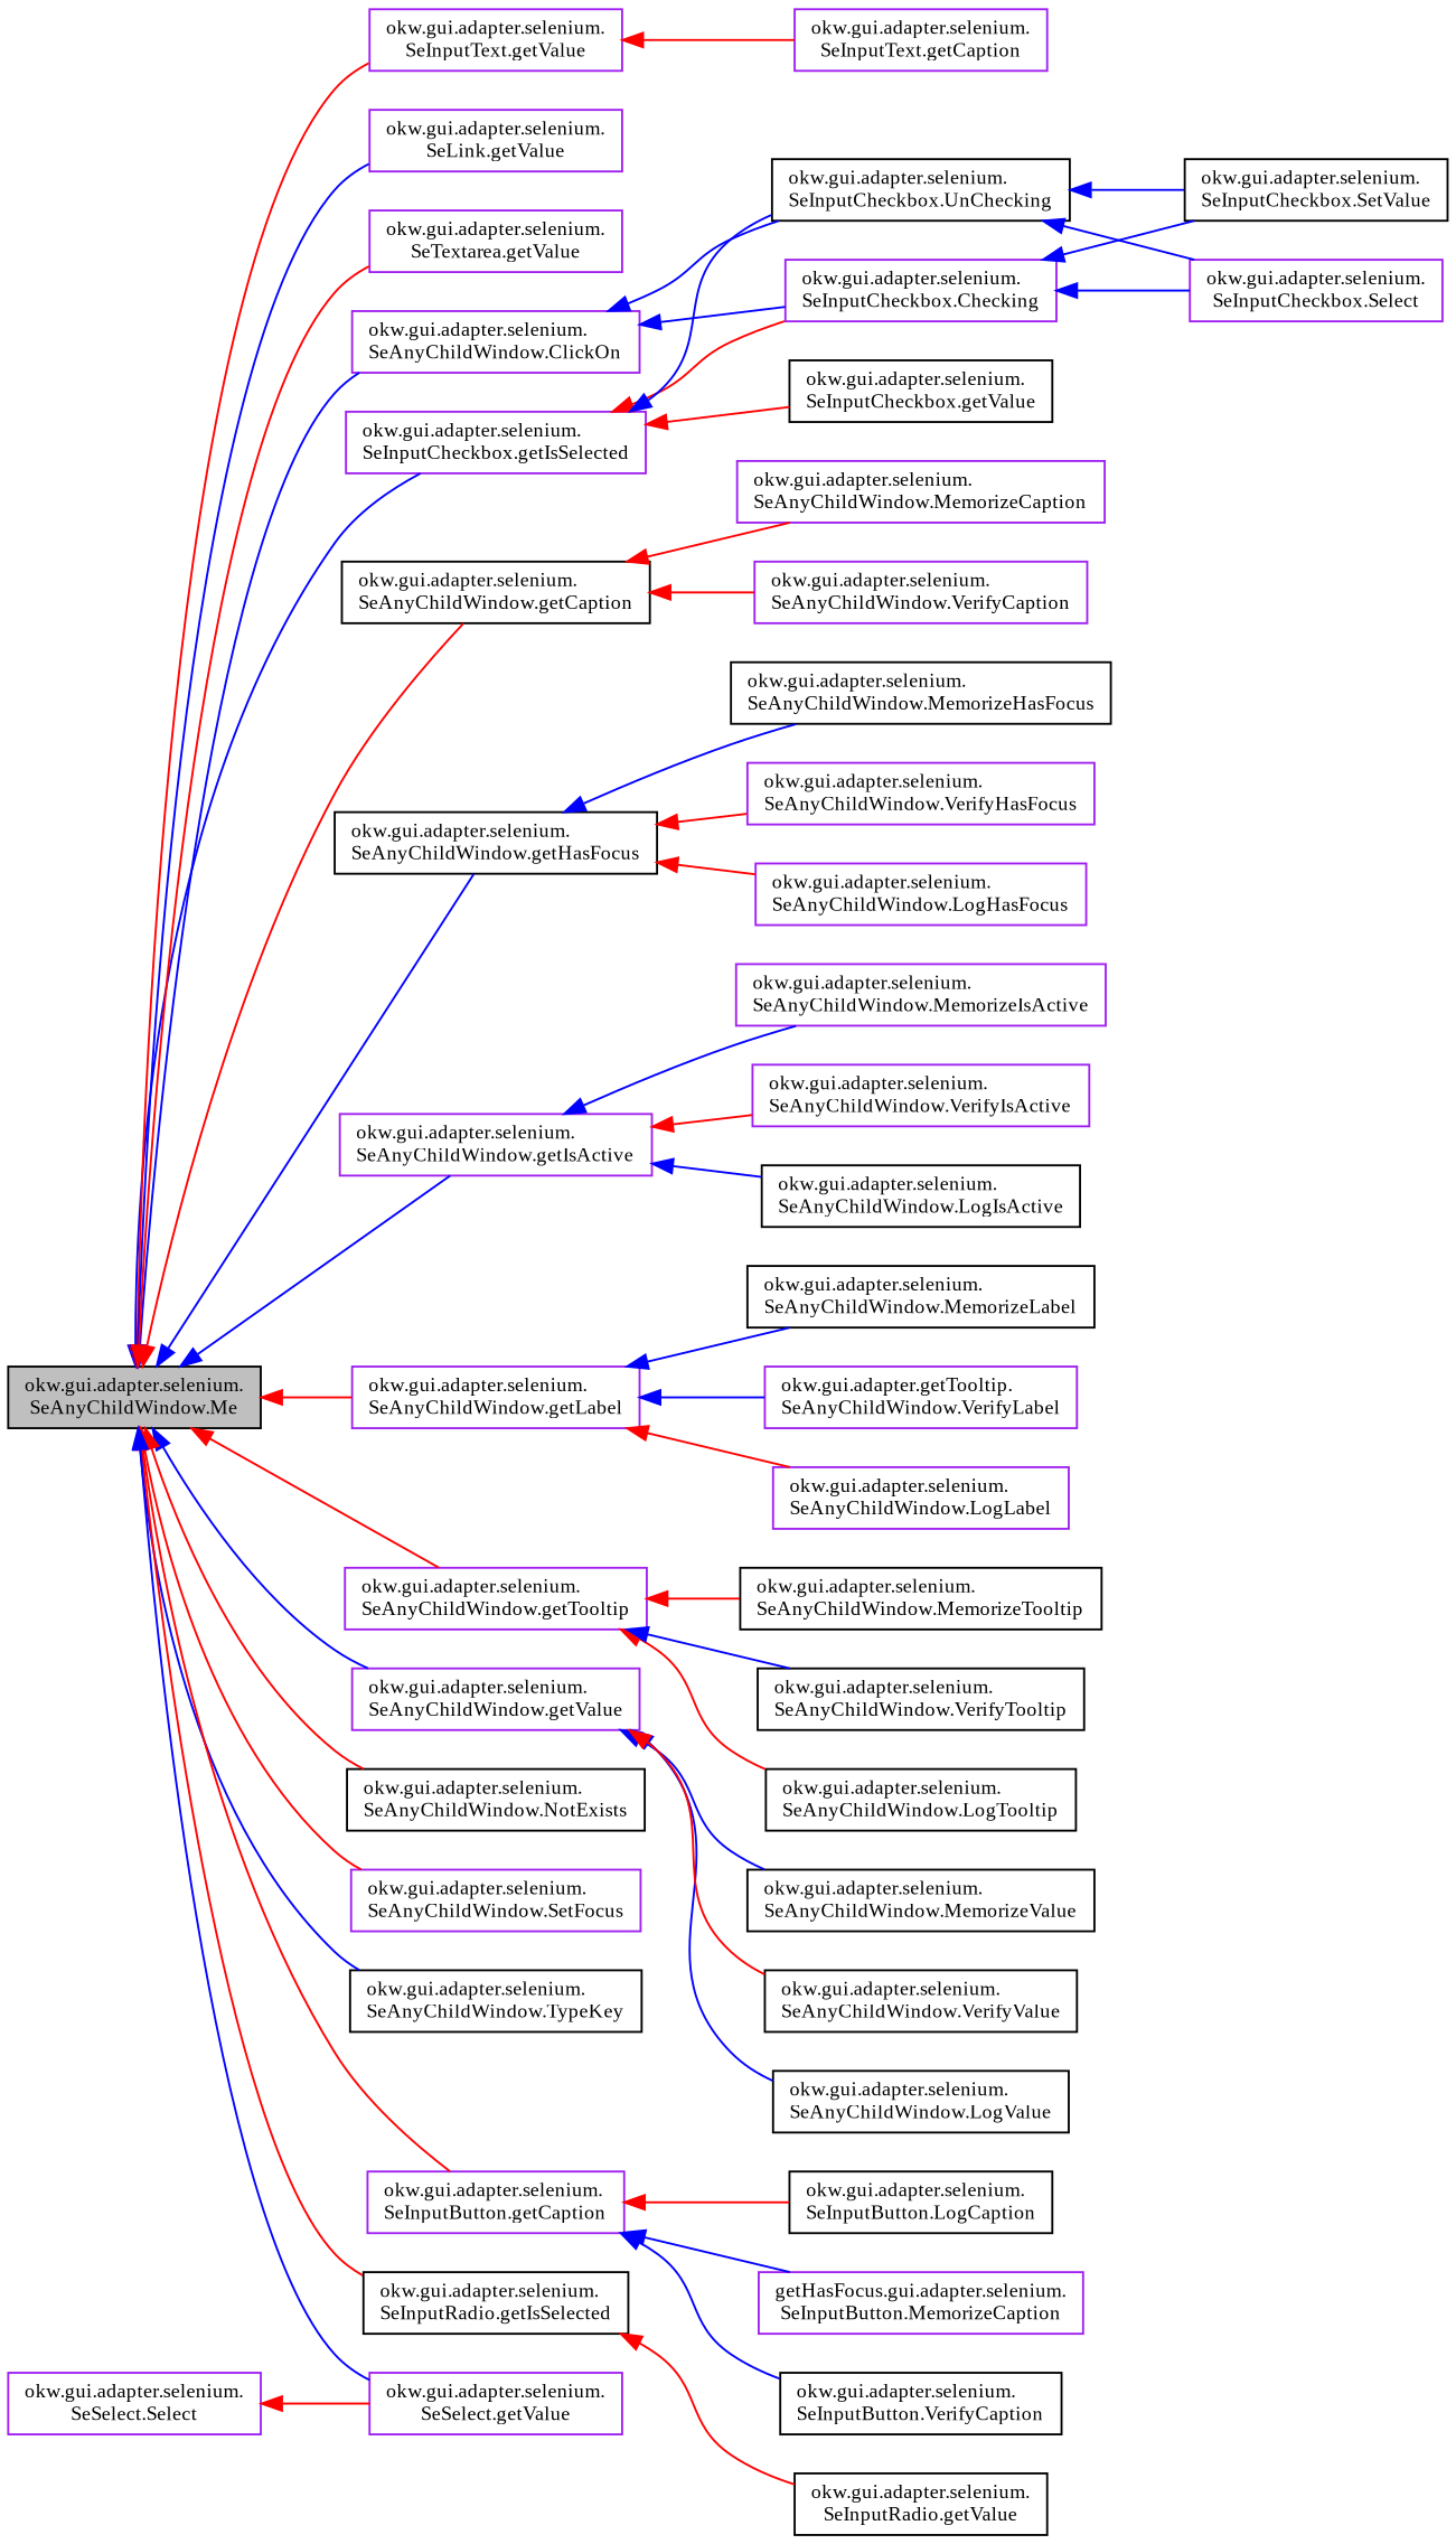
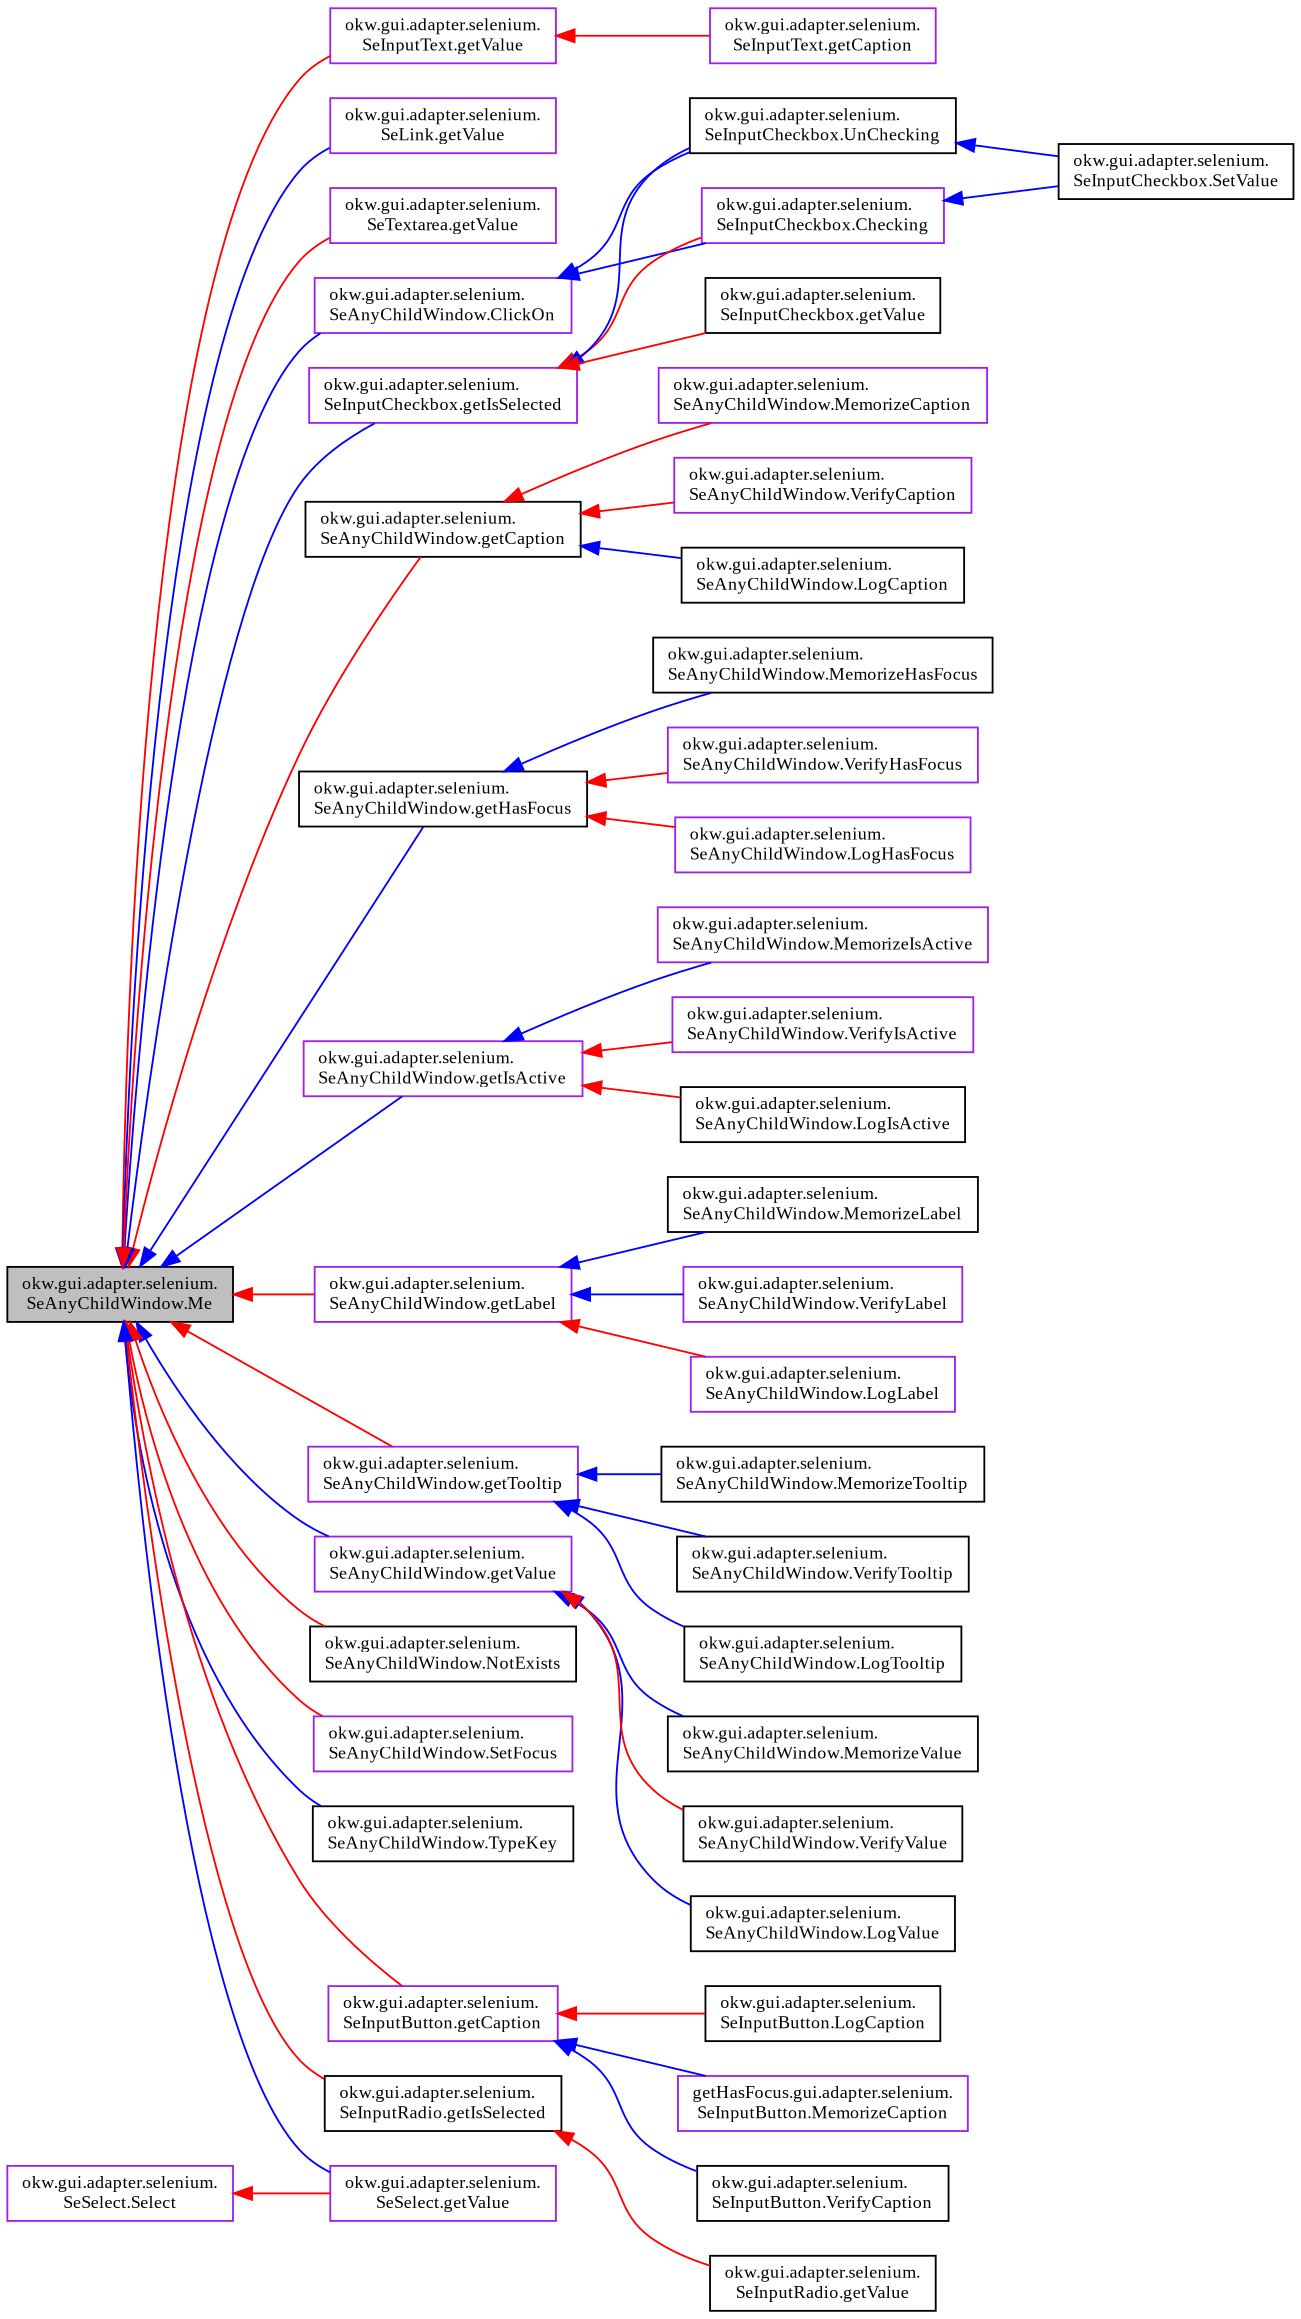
  digraph {
    fontname="Liberation Serif"
    rankdir=LR
    node [color=purple fillcolor=white fontname="Liberation Serif" fontsize=10 shape=record style=filled]
    edge [color=blue dir=back fontname="Liberation Serif" fontsize=10 labelfontname=Helvetica labelfontsize=10 style=solid]
    n1 [color=black fillcolor=grey75 fontcolor=black height=0.2 label="okw.gui.adapter.selenium.\lSeAnyChildWindow.Me" width=0.4]
    n2 [height=0.2 label="okw.gui.adapter.selenium.\lSeAnyChildWindow.ClickOn" width=0.4]
    n3 [color=black height=0.2 label="okw.gui.adapter.selenium.\lSeAnyChildWindow.getCaption" width=0.4]
    n4 [color=black height=0.2 label="okw.gui.adapter.selenium.\lSeAnyChildWindow.getHasFocus" width=0.4]
    n5 [height=0.2 label="okw.gui.adapter.selenium.\lSeAnyChildWindow.getIsActive" width=0.4]
    n6 [height=0.2 label="okw.gui.adapter.selenium.\lSeAnyChildWindow.getLabel" width=0.4]
    n7 [height=0.2 label="okw.gui.adapter.selenium.\lSeAnyChildWindow.getTooltip" width=0.4]
    n8 [height=0.2 label="okw.gui.adapter.selenium.\lSeAnyChildWindow.getValue" width=0.4]
    n9 [color=black height=0.2 label="okw.gui.adapter.selenium.\lSeAnyChildWindow.NotExists" width=0.4]
    n10 [height=0.2 label="okw.gui.adapter.selenium.\lSeAnyChildWindow.SetFocus" width=0.4]
    n11 [color=black height=0.2 label="okw.gui.adapter.selenium.\lSeAnyChildWindow.TypeKey" width=0.4]
    n12 [height=0.2 label="okw.gui.adapter.selenium.\lSeInputButton.getCaption" width=0.4]
    n13 [height=0.2 label="okw.gui.adapter.selenium.\lSeInputCheckbox.getIsSelected" width=0.4]
    n14 [color=black height=0.2 label="okw.gui.adapter.selenium.\lSeInputRadio.getIsSelected" width=0.4]
    n15 [height=0.2 label="okw.gui.adapter.selenium.\lSeInputText.getValue" width=0.4]
    n16 [height=0.2 label="okw.gui.adapter.selenium.\lSeLink.getValue" width=0.4]
    n17 [height=0.2 label="okw.gui.adapter.selenium.\lSeSelect.getValue" width=0.4]
    n18 [height=0.2 label="okw.gui.adapter.selenium.\lSeTextarea.getValue" width=0.4]
    n19 [height=0.2 label="okw.gui.adapter.selenium.\lSeInputCheckbox.Checking" width=0.4]
    n20 [color=black height=0.2 label="okw.gui.adapter.selenium.\lSeInputCheckbox.UnChecking" width=0.4]
+   n21 [color=black height=0.2 label="okw.gui.adapter.selenium.\lSeAnyChildWindow.LogCaption" width=0.4]
    n22 [height=0.2 label="okw.gui.adapter.selenium.\lSeAnyChildWindow.MemorizeCaption" width=0.4]
    n23 [height=0.2 label="okw.gui.adapter.selenium.\lSeAnyChildWindow.VerifyCaption" width=0.4]
    n24 [height=0.2 label="okw.gui.adapter.selenium.\lSeAnyChildWindow.LogHasFocus" width=0.4]
    n25 [color=black height=0.2 label="okw.gui.adapter.selenium.\lSeAnyChildWindow.MemorizeHasFocus" width=0.4]
    n26 [height=0.2 label="okw.gui.adapter.selenium.\lSeAnyChildWindow.VerifyHasFocus" width=0.4]
    n27 [color=black height=0.2 label="okw.gui.adapter.selenium.\lSeAnyChildWindow.LogIsActive" width=0.4]
    n28 [height=0.2 label="okw.gui.adapter.selenium.\lSeAnyChildWindow.MemorizeIsActive" width=0.4]
    n29 [height=0.2 label="okw.gui.adapter.selenium.\lSeAnyChildWindow.VerifyIsActive" width=0.4]
    n30 [height=0.2 label="okw.gui.adapter.selenium.\lSeAnyChildWindow.LogLabel" width=0.4]
    n31 [color=black height=0.2 label="okw.gui.adapter.selenium.\lSeAnyChildWindow.MemorizeLabel" width=0.4]
-   n32 [height=0.2 label="okw.gui.adapter.getTooltip.\lSeAnyChildWindow.VerifyLabel" width=0.4]
+   n32 [height=0.2 label="okw.gui.adapter.selenium.\lSeAnyChildWindow.VerifyLabel" width=0.4]
    n33 [color=black height=0.2 label="okw.gui.adapter.selenium.\lSeAnyChildWindow.LogTooltip" width=0.4]
    n34 [color=black height=0.2 label="okw.gui.adapter.selenium.\lSeAnyChildWindow.MemorizeTooltip" width=0.4]
    n35 [color=black height=0.2 label="okw.gui.adapter.selenium.\lSeAnyChildWindow.VerifyTooltip" width=0.4]
    n36 [color=black height=0.2 label="okw.gui.adapter.selenium.\lSeAnyChildWindow.LogValue" width=0.4]
    n37 [color=black height=0.2 label="okw.gui.adapter.selenium.\lSeAnyChildWindow.MemorizeValue" width=0.4]
    n38 [color=black height=0.2 label="okw.gui.adapter.selenium.\lSeAnyChildWindow.VerifyValue" width=0.4]
    n39 [color=black height=0.2 label="okw.gui.adapter.selenium.\lSeInputButton.VerifyCaption" width=0.4]
    n40 [color=black height=0.2 label="okw.gui.adapter.selenium.\lSeInputButton.LogCaption" width=0.4]
    n41 [height=0.2 label="getHasFocus.gui.adapter.selenium.\lSeInputButton.MemorizeCaption" width=0.4]
    n42 [color=black height=0.2 label="okw.gui.adapter.selenium.\lSeInputCheckbox.getValue" width=0.4]
    n43 [color=black height=0.2 label="okw.gui.adapter.selenium.\lSeInputRadio.getValue" width=0.4]
    n44 [height=0.2 label="okw.gui.adapter.selenium.\lSeInputText.getCaption" width=0.4]
    n45 [height=0.2 label="okw.gui.adapter.selenium.\lSeSelect.Select" width=0.4]
    n46 [color=black height=0.2 label="okw.gui.adapter.selenium.\lSeInputCheckbox.SetValue" width=0.4]
-   n47 [height=0.2 label="okw.gui.adapter.selenium.\lSeInputCheckbox.Select" width=0.4]
    n1 -> n2
    n1 -> n3 [color=red]
    n1 -> n4
    n1 -> n5
    n1 -> n6 [color=red]
    n1 -> n7 [color=red]
    n1 -> n8
    n1 -> n9 [color=red]
    n1 -> n10 [color=red]
    n1 -> n11
    n1 -> n12 [color=red]
    n1 -> n13
    n1 -> n14 [color=red]
    n1 -> n15 [color=red]
    n1 -> n16
    n1 -> n17
    n1 -> n18 [color=red]
    n2 -> n19
    n2 -> n20
+   n3 -> n21
    n3 -> n22 [color=red]
    n3 -> n23 [color=red]
    n4 -> n24 [color=red]
    n4 -> n25
    n4 -> n26 [color=red]
-   n5 -> n27
+   n5 -> n27 [color=red]
    n5 -> n28
    n5 -> n29 [color=red]
    n6 -> n30 [color=red]
    n6 -> n31
    n6 -> n32
-   n7 -> n33 [color=red]
-   n7 -> n34 [color=red]
+   n7 -> n33
+   n7 -> n34
    n7 -> n35
    n8 -> n36
    n8 -> n37
    n8 -> n38 [color=red]
    n12 -> n39
    n12 -> n40 [color=red]
    n12 -> n41
    n13 -> n19 [color=red]
    n13 -> n20
    n13 -> n42 [color=red]
    n14 -> n43 [color=red]
    n15 -> n44 [color=red]
    n19 -> n46
-   n19 -> n47
    n20 -> n46
-   n20 -> n47
    n45 -> n17 [color=red]
  }
